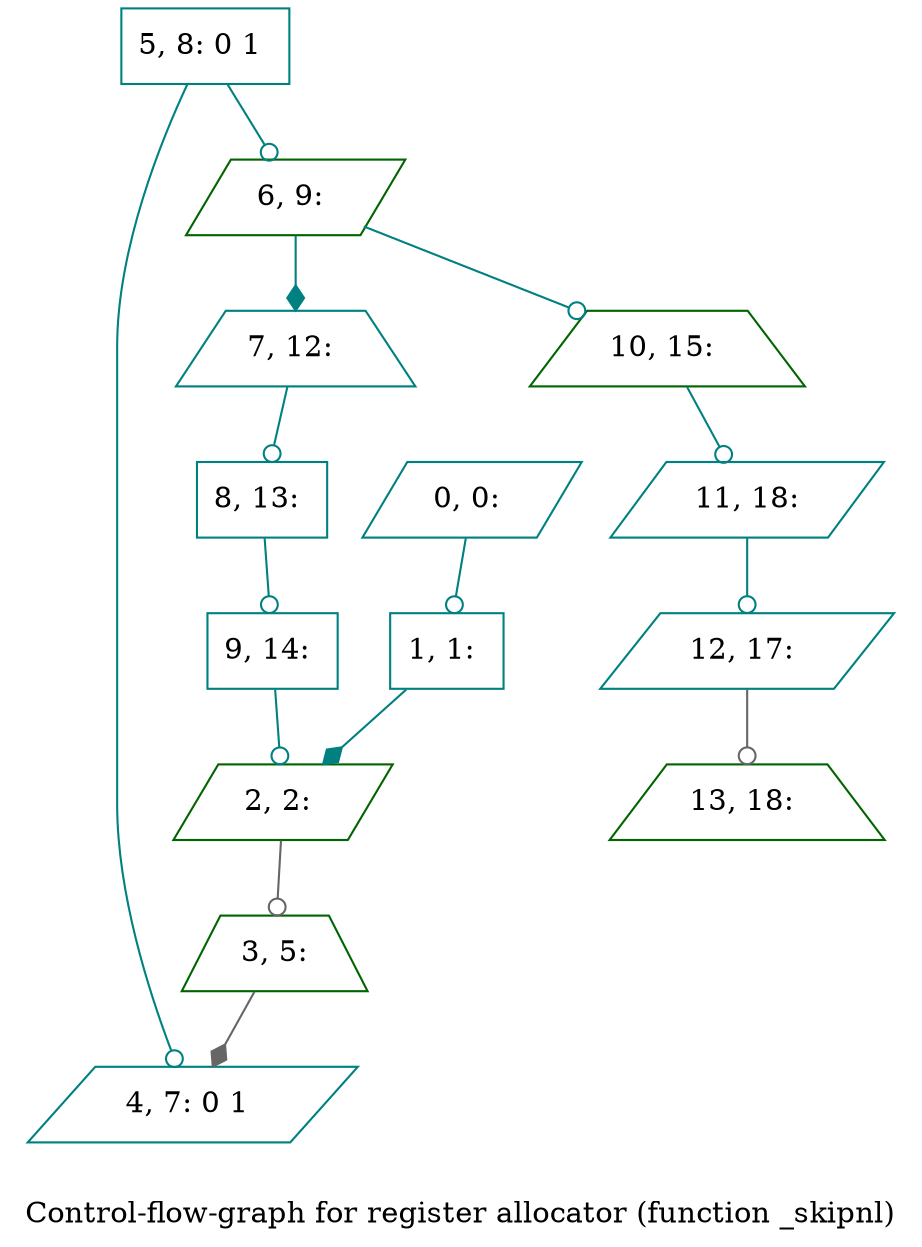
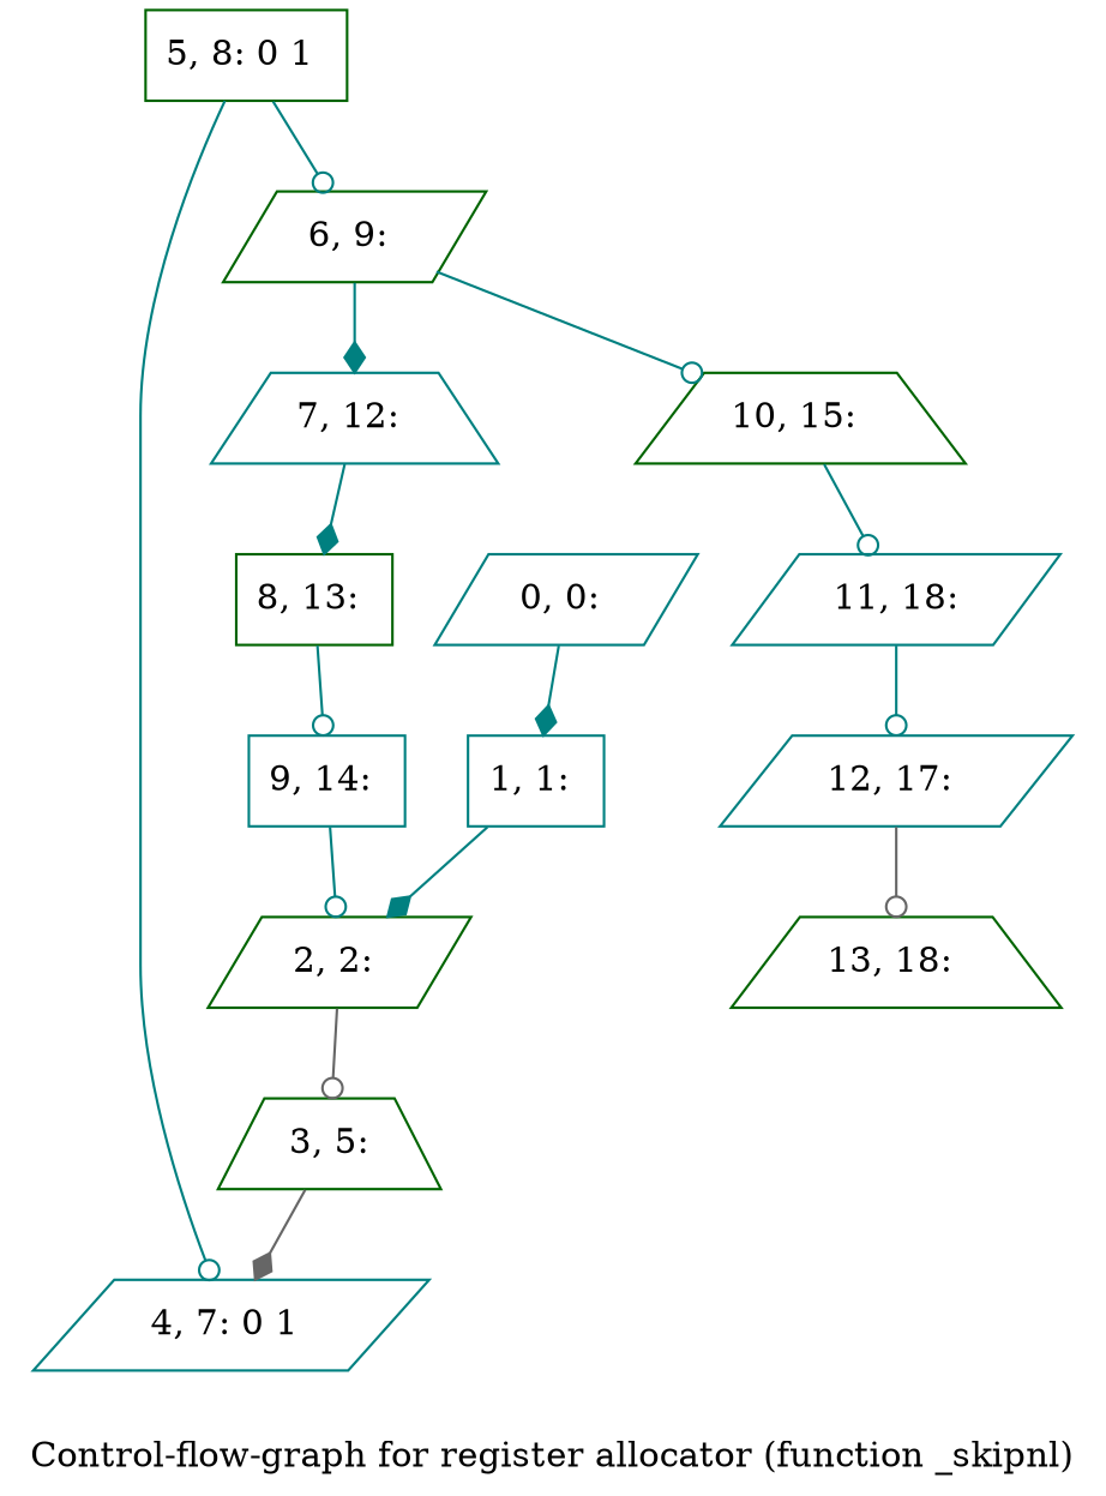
  digraph {
    label="Control-flow-graph for register allocator (function _skipnl)"
    node [color=teal shape=parallelogram]
    edge [arrowhead=odot color=teal]
    n1 [label="0, 0: "]
    n2 [label="1, 1: " shape=box]
    n3 [color=darkgreen label="2, 2: "]
    n4 [color=darkgreen label="3, 5:" shape=trapezium]
    n5 [label="4, 7: 0 1 "]
-   n6 [label="5, 8: 0 1 " shape=box]
+   n6 [color=darkgreen label="5, 8: 0 1 " shape=box]
    n7 [color=darkgreen label="6, 9: "]
    n8 [label="7, 12: " shape=trapezium]
    n9 [color=darkgreen label="10, 15: " shape=trapezium]
-   n10 [label="8, 13: " shape=box]
+   n10 [color=darkgreen label="8, 13: " shape=box]
    n11 [label="11, 18:"]
    n12 [label="9, 14: " shape=box]
    n13 [label="12, 17: "]
    n14 [color=darkgreen label="13, 18: " shape=trapezium]
-   n1 -> n2
+   n1 -> n2 [arrowhead=diamond]
    n2 -> n3 [arrowhead=diamond]
    n3 -> n4 [color=gray40]
    n4 -> n5 [arrowhead=diamond color=gray40]
    n6 -> n5
    n6 -> n7
    n7 -> n8 [arrowhead=diamond]
    n7 -> n9
-   n8 -> n10
+   n8 -> n10 [arrowhead=diamond]
    n9 -> n11
    n10 -> n12
    n11 -> n13
    n12 -> n3
    n13 -> n14 [color=gray40]
  }
